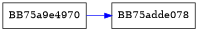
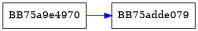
  digraph {
    splines=ortho
    rankdir=LR
    node [shape=box]
    BB75a9e4970
-   BB75adde078
+   BB75adde078 [label=BB75adde079]
    BB75a9e4970 -> BB75adde078 [color=blue]
  }
